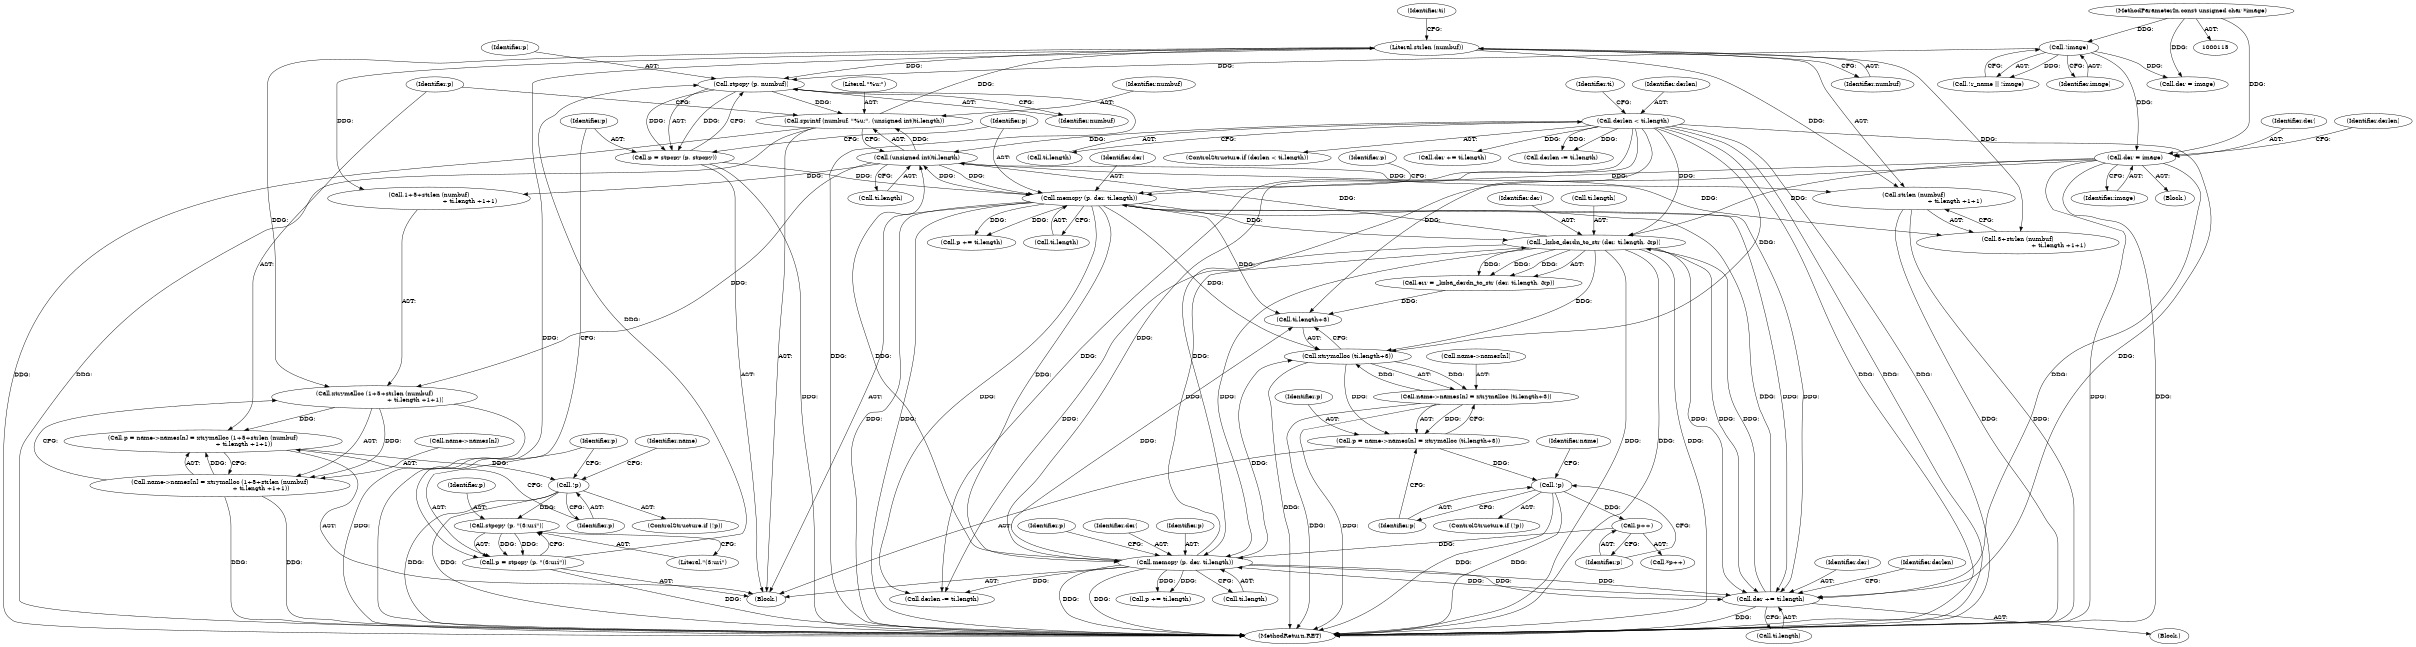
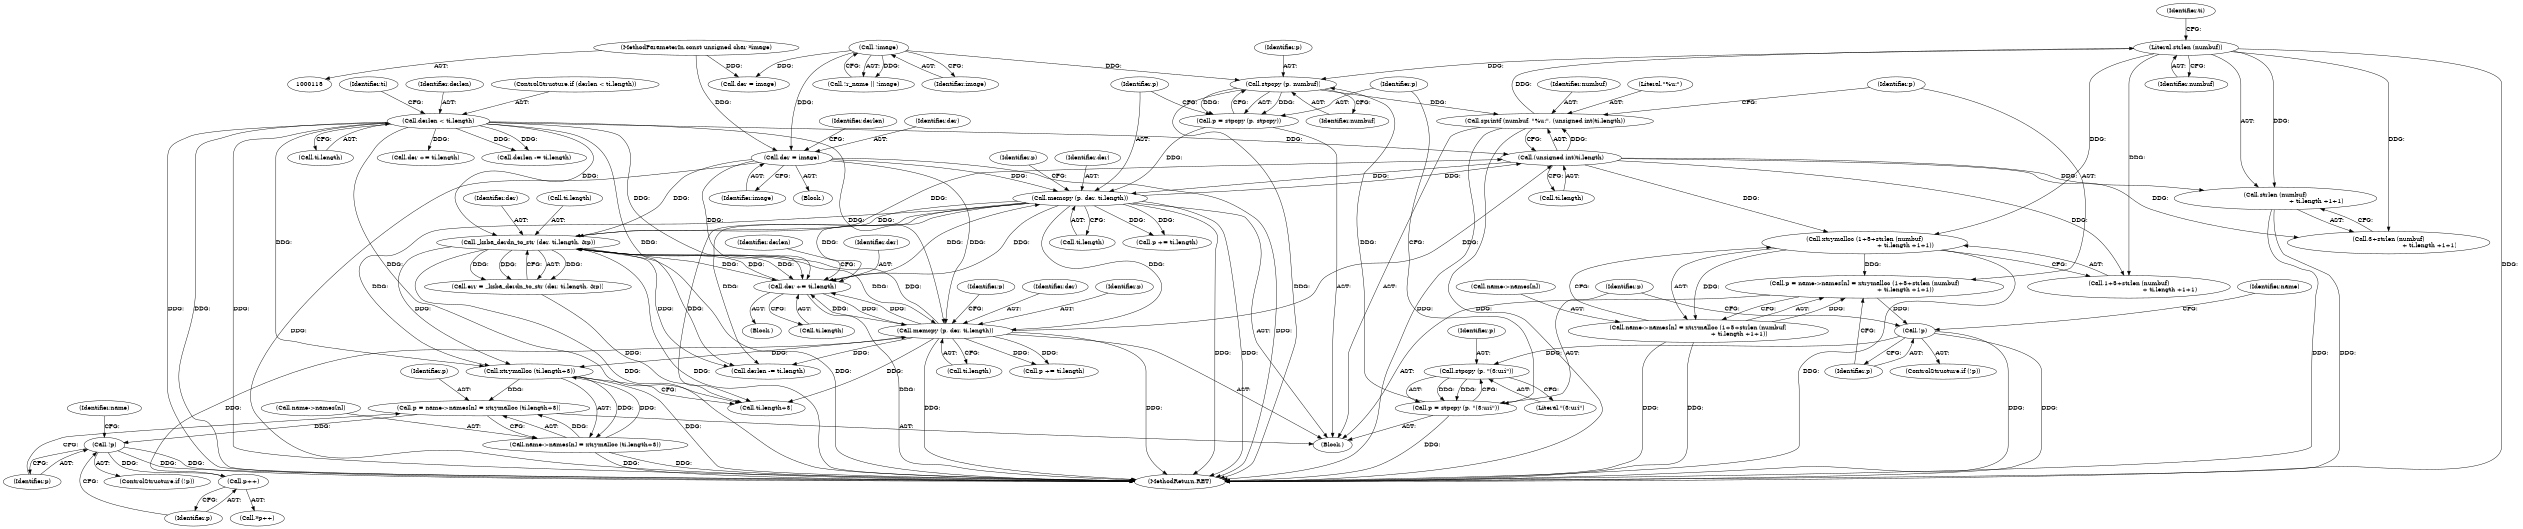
  digraph {
    n1 [label="(Call,strlen (numbuf)\n                                           + ti.length +1+1)"]
    n2 [label="(Call,3+strlen (numbuf)\n                                           + ti.length +1+1)"]
    n3 [label="(MethodReturn,RET)"]
    n4 [label="(Literal,strlen (numbuf))"]
    n5 [label="(Call,stpcpy (p, numbuf))"]
    n6 [label="(Call,xtrymalloc (1+5+strlen (numbuf)\n                                           + ti.length +1+1))"]
    n7 [label="(Identifier,numbuf)"]
    n8 [label="(Call,1+5+strlen (numbuf)\n                                           + ti.length +1+1)"]
    n9 [label="(Call,sprintf (numbuf, \"%u:\", (unsigned int)ti.length))"]
    n10 [label="(Call,p = stpcpy (p, stpcpy))"]
    n11 [label="(Identifier,numbuf)"]
    n12 [label="(Call,p = name->names[n] = xtrymalloc (1+5+strlen (numbuf)\n                                           + ti.length +1+1))"]
    n13 [label="(Call,name->names[n] = xtrymalloc (1+5+strlen (numbuf)\n                                           + ti.length +1+1))"]
    n14 [label="(Call,(unsigned int)ti.length)"]
    n15 [label="(Block,)"]
    n16 [label="(Call,memcpy (p, der, ti.length))"]
    n17 [label="(Call,ti.length)"]
    n18 [label="(Call,p = stpcpy (p, \"(3:uri\"))"]
    n19 [label="(Call,stpcpy (p, \"(3:uri\"))"]
    n20 [label="(Literal,\"(3:uri\")"]
    n21 [label="(Call,!p)"]
    n22 [label="(Identifier,p)"]
    n23 [label="(ControlStructure,if (!p))"]
    n24 [label="(Call,_ksba_derdn_to_str (der, ti.length, &p))"]
    n25 [label="(Call,der += ti.length)"]
    n26 [label="(Call,memcpy (p, der, ti.length))"]
    n27 [label="(Call,xtrymalloc (ti.length+3))"]
    n28 [label="(Call,derlen -= ti.length)"]
    n29 [label="(Call,ti.length+3)"]
    n30 [label="(Call,ti.length)"]
    n31 [label="(Call,p += ti.length)"]
    n32 [label="(Call,derlen < ti.length)"]
    n33 [label="(Call,ti.length)"]
    n34 [label="(ControlStructure,if (derlen < ti.length))"]
    n35 [label="(Call,der += ti.length)"]
    n36 [label="(Call,derlen -= ti.length)"]
    n37 [label="(Call,err = _ksba_derdn_to_str (der, ti.length, &p))"]
    n38 [label="(Call,ti.length)"]
    n39 [label="(Block,)"]
    n40 [label="(Call,p += ti.length)"]
    n41 [label="(Call,ti.length)"]
    n42 [label="(Call,p = name->names[n] = xtrymalloc (ti.length+3))"]
    n43 [label="(Call,name->names[n] = xtrymalloc (ti.length+3))"]
    n44 [label="(Call,der = image)"]
    n45 [label="(Identifier,image)"]
    n46 [label="(Block,)"]
    n47 [label="(MethodParameterIn,const unsigned char *image)"]
    n48 [label="(Call,!image)"]
    n49 [label="(Call,der = image)"]
    1000115
    n51 [label="(Identifier,image)"]
    n52 [label="(Call,!r_name || !image)"]
    n53 [label="(Call,p++)"]
    n54 [label="(Identifier,p)"]
    n55 [label="(Call,*p++)"]
    n56 [label="(Call,!p)"]
    n57 [label="(Identifier,p)"]
    n58 [label="(ControlStructure,if (!p))"]
    n59 [label="(Identifier,der)"]
    n60 [label="(Identifier,derlen)"]
    n61 [label="(Identifier,p)"]
    n62 [label="(Identifier,der)"]
    n63 [label="(Identifier,p)"]
    n64 [label="(Identifier,p)"]
    n65 [label="(Identifier,numbuf)"]
    n66 [label="(Identifier,der)"]
    n67 [label="(Identifier,der)"]
    n68 [label="(Identifier,derlen)"]
    n69 [label="(Literal,\"%u:\")"]
    n70 [label="(Identifier,p)"]
    n71 [label="(Call,name->names[n])"]
    n72 [label="(Identifier,p)"]
    n73 [label="(Call,ti.length)"]
    n74 [label="(Identifier,ti)"]
    n75 [label="(Call,name->names[n])"]
    n76 [label="(Identifier,p)"]
    n77 [label="(Identifier,der)"]
    n78 [label="(Identifier,p)"]
    n79 [label="(Identifier,ti)"]
    n80 [label="(Identifier,p)"]
    n81 [label="(Identifier,name)"]
    n82 [label="(Identifier,p)"]
    n83 [label="(Identifier,name)"]
    n84 [label="(Identifier,derlen)"]
    n85 [label="(Identifier,p)"]
    n1 -> n2 [label="AST: "]
    n1 -> n3 [label="DDG: "]
    n1 -> n3 [label="DDG: "]
    n2 -> n1 [label="CFG: "]
    n4 -> n1 [label="AST: "]
    n4 -> n1 [label="DDG: "]
    n4 -> n2 [label="DDG: "]
    n4 -> n3 [label="DDG: "]
    n4 -> n5 [label="DDG: "]
    n4 -> n6 [label="DDG: "]
    n4 -> n7 [label="CFG: "]
    n4 -> n8 [label="DDG: "]
    n5 -> n3 [label="DDG: "]
    n5 -> n9 [label="DDG: "]
    n5 -> n10 [label="AST: "]
    n5 -> n10 [label="DDG: "]
    n5 -> n10 [label="DDG: "]
    n5 -> n11 [label="CFG: "]
    n6 -> n3 [label="DDG: "]
+   n6 -> n8 [label="CFG: "]
    n6 -> n12 [label="DDG: "]
    n6 -> n13 [label="AST: "]
    n6 -> n13 [label="DDG: "]
    n7 -> n4 [label="AST: "]
    n8 -> n6 [label="AST: "]
    n9 -> n3 [label="DDG: "]
    n9 -> n3 [label="DDG: "]
    n9 -> n4 [label="DDG: "]
    n9 -> n14 [label="CFG: "]
    n9 -> n15 [label="AST: "]
-   n10 -> n3 [label="DDG: "]
    n10 -> n5 [label="CFG: "]
    n10 -> n15 [label="AST: "]
    n10 -> n16 [label="DDG: "]
    n11 -> n5 [label="AST: "]
    n12 -> n13 [label="CFG: "]
    n12 -> n15 [label="AST: "]
    n12 -> n21 [label="DDG: "]
    n13 -> n3 [label="DDG: "]
    n13 -> n3 [label="DDG: "]
    n13 -> n6 [label="CFG: "]
    n13 -> n12 [label="AST: "]
    n13 -> n12 [label="DDG: "]
    n14 -> n1 [label="DDG: "]
    n14 -> n2 [label="DDG: "]
    n14 -> n6 [label="DDG: "]
    n14 -> n8 [label="DDG: "]
    n14 -> n9 [label="AST: "]
    n14 -> n9 [label="DDG: "]
    n14 -> n16 [label="DDG: "]
    n14 -> n17 [label="CFG: "]
    n16 -> n3 [label="DDG: "]
    n16 -> n3 [label="DDG: "]
    n16 -> n14 [label="DDG: "]
    n16 -> n15 [label="AST: "]
    n16 -> n24 [label="DDG: "]
    n16 -> n25 [label="DDG: "]
    n16 -> n25 [label="DDG: "]
    n16 -> n26 [label="DDG: "]
    n16 -> n27 [label="DDG: "]
    n16 -> n28 [label="DDG: "]
    n16 -> n29 [label="DDG: "]
    n16 -> n30 [label="CFG: "]
    n16 -> n31 [label="DDG: "]
    n16 -> n31 [label="DDG: "]
    n17 -> n14 [label="AST: "]
    n18 -> n3 [label="DDG: "]
    n18 -> n5 [label="DDG: "]
    n18 -> n15 [label="AST: "]
    n18 -> n19 [label="CFG: "]
    n19 -> n18 [label="AST: "]
    n19 -> n18 [label="DDG: "]
    n19 -> n18 [label="DDG: "]
    n19 -> n20 [label="CFG: "]
    n20 -> n19 [label="AST: "]
    n21 -> n3 [label="DDG: "]
    n21 -> n3 [label="DDG: "]
    n21 -> n19 [label="DDG: "]
    n21 -> n22 [label="CFG: "]
    n21 -> n23 [label="AST: "]
    n22 -> n12 [label="CFG: "]
    n22 -> n21 [label="AST: "]
    n24 -> n3 [label="DDG: "]
    n24 -> n3 [label="DDG: "]
    n24 -> n3 [label="DDG: "]
    n24 -> n14 [label="DDG: "]
    n24 -> n25 [label="DDG: "]
    n24 -> n25 [label="DDG: "]
    n24 -> n26 [label="DDG: "]
    n24 -> n27 [label="DDG: "]
    n24 -> n28 [label="DDG: "]
    n24 -> n37 [label="AST: "]
    n24 -> n37 [label="DDG: "]
    n24 -> n37 [label="DDG: "]
    n24 -> n37 [label="DDG: "]
    n25 -> n3 [label="DDG: "]
    n25 -> n16 [label="DDG: "]
    n25 -> n24 [label="DDG: "]
    n25 -> n26 [label="DDG: "]
    n25 -> n38 [label="CFG: "]
    n25 -> n39 [label="AST: "]
    n26 -> n3 [label="DDG: "]
    n26 -> n3 [label="DDG: "]
    n26 -> n14 [label="DDG: "]
    n26 -> n15 [label="AST: "]
    n26 -> n24 [label="DDG: "]
    n26 -> n25 [label="DDG: "]
    n26 -> n25 [label="DDG: "]
    n26 -> n27 [label="DDG: "]
    n26 -> n28 [label="DDG: "]
    n26 -> n29 [label="DDG: "]
    n26 -> n40 [label="DDG: "]
    n26 -> n40 [label="DDG: "]
    n26 -> n41 [label="CFG: "]
    n27 -> n3 [label="DDG: "]
    n27 -> n29 [label="CFG: "]
    n27 -> n42 [label="DDG: "]
    n27 -> n43 [label="AST: "]
    n27 -> n43 [label="DDG: "]
-   n29 -> n27 [label="AST: "]
    n30 -> n16 [label="AST: "]
    n32 -> n3 [label="DDG: "]
    n32 -> n3 [label="DDG: "]
    n32 -> n3 [label="DDG: "]
    n32 -> n14 [label="DDG: "]
    n32 -> n24 [label="DDG: "]
    n32 -> n25 [label="DDG: "]
    n32 -> n26 [label="DDG: "]
    n32 -> n27 [label="DDG: "]
    n32 -> n28 [label="DDG: "]
    n32 -> n29 [label="DDG: "]
    n32 -> n33 [label="CFG: "]
-   n32 -> n34 [label="AST: "]
+   n34 -> n32 [label="AST: "]
    n32 -> n35 [label="DDG: "]
    n32 -> n36 [label="DDG: "]
    n32 -> n36 [label="DDG: "]
    n33 -> n32 [label="AST: "]
+   n37 -> n24 [label="CFG: "]
    n37 -> n29 [label="DDG: "]
    n38 -> n25 [label="AST: "]
    n41 -> n26 [label="AST: "]
    n42 -> n15 [label="AST: "]
    n42 -> n43 [label="CFG: "]
    n42 -> n56 [label="DDG: "]
    n43 -> n3 [label="DDG: "]
    n43 -> n3 [label="DDG: "]
    n43 -> n27 [label="DDG: "]
    n43 -> n42 [label="AST: "]
    n43 -> n42 [label="DDG: "]
    n44 -> n3 [label="DDG: "]
    n44 -> n3 [label="DDG: "]
    n44 -> n16 [label="DDG: "]
    n44 -> n24 [label="DDG: "]
    n44 -> n25 [label="DDG: "]
    n44 -> n26 [label="DDG: "]
    n44 -> n45 [label="CFG: "]
    n44 -> n46 [label="AST: "]
    n45 -> n44 [label="AST: "]
    n47 -> n44 [label="DDG: "]
-   n47 -> n48 [label="DDG: "]
    n47 -> n49 [label="DDG: "]
    n47 -> 1000115 [label="AST: "]
    n48 -> n5 [label="DDG: "]
    n48 -> n44 [label="DDG: "]
    n48 -> n49 [label="DDG: "]
    n48 -> n51 [label="CFG: "]
    n48 -> n52 [label="AST: "]
    n48 -> n52 [label="DDG: "]
    n51 -> n48 [label="AST: "]
    n52 -> n48 [label="CFG: "]
    n53 -> n26 [label="DDG: "]
    n53 -> n54 [label="CFG: "]
    n53 -> n55 [label="AST: "]
    n54 -> n53 [label="AST: "]
    n54 -> n56 [label="CFG: "]
    n56 -> n3 [label="DDG: "]
    n56 -> n3 [label="DDG: "]
    n56 -> n53 [label="DDG: "]
    n56 -> n57 [label="CFG: "]
    n56 -> n58 [label="AST: "]
    n57 -> n42 [label="CFG: "]
    n57 -> n56 [label="AST: "]
    n59 -> n25 [label="AST: "]
    n60 -> n25 [label="CFG: "]
    n61 -> n26 [label="CFG: "]
    n62 -> n24 [label="AST: "]
    n63 -> n42 [label="AST: "]
    n64 -> n19 [label="AST: "]
    n65 -> n9 [label="AST: "]
    n66 -> n16 [label="AST: "]
    n67 -> n26 [label="AST: "]
    n68 -> n32 [label="AST: "]
    n69 -> n9 [label="AST: "]
    n70 -> n16 [label="CFG: "]
    n71 -> n43 [label="AST: "]
    n72 -> n9 [label="CFG: "]
    n72 -> n12 [label="AST: "]
    n73 -> n24 [label="AST: "]
    n74 -> n4 [label="CFG: "]
    n75 -> n13 [label="AST: "]
    n76 -> n26 [label="AST: "]
    n77 -> n44 [label="AST: "]
    n78 -> n10 [label="CFG: "]
    n78 -> n16 [label="AST: "]
    n79 -> n32 [label="CFG: "]
    n80 -> n5 [label="AST: "]
    n81 -> n56 [label="CFG: "]
    n82 -> n18 [label="AST: "]
    n82 -> n21 [label="CFG: "]
    n83 -> n21 [label="CFG: "]
    n84 -> n44 [label="CFG: "]
    n85 -> n10 [label="AST: "]
    n85 -> n18 [label="CFG: "]
  }
